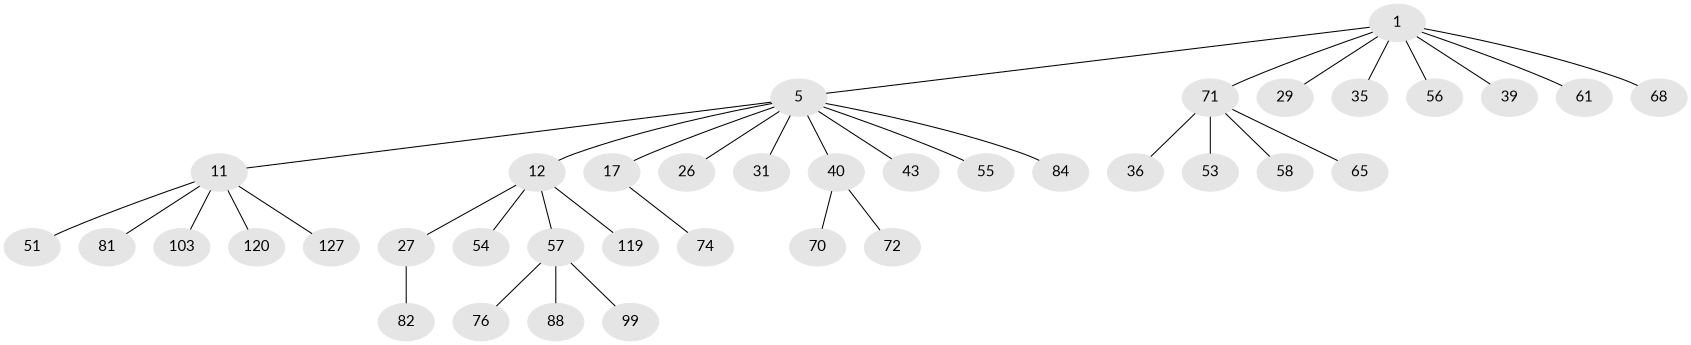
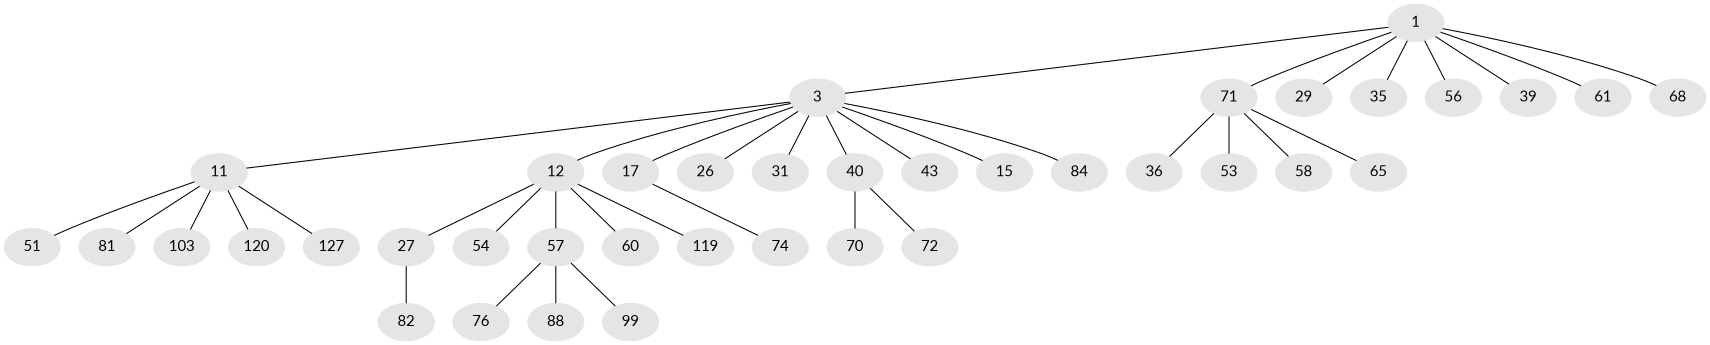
  graph {
    fontname=Lato
    node [color=gray90 fontname=Lato style=filled]
    edge [fontname=Lato]
    1 [super="+2+50+3"]
-   5 [super="+6+32+7+9+63"]
+   5 [super="+6+32+7+9+63" label=3]
    n3 [label=71 super="+38+79+125+69+22"]
    29 [super="+118+68"]
    35
    56
    n7 [label=39]
    61 [super="+92"]
    n9 [label=68 super="+106"]
    11 [super="+13+14+109"]
    12 [super="+20+23"]
    17 [super="+18+37+41"]
    26
    31
    40 [super="+49"]
    43
-   55
+   55 [label=15]
    84
    36 [super="+71"]
    53
    58
    65
    51
    81
    103
    120
    127
    27 [super="+44+28"]
    54 [super="+116"]
    57
+   60 [super="+108"]
    119
    74 [super="+87+77"]
    70 [super="+104"]
    72 [super="+110"]
    82
    76
    88 [super="+91"]
    99
    1 -- 5
    1 -- n3
    1 -- 29
    1 -- 35
    1 -- 56
    1 -- n7
    1 -- 61
    1 -- n9
    5 -- 11
    5 -- 12
    5 -- 17
    5 -- 26
    5 -- 31
    5 -- 40
    5 -- 43
    5 -- 55
    5 -- 84
    n3 -- 36
    n3 -- 53
    n3 -- 58
    n3 -- 65
    11 -- 51
    11 -- 81
    11 -- 103
    11 -- 120
    11 -- 127
    12 -- 27
    12 -- 54
    12 -- 57
+   12 -- 60
    12 -- 119
    17 -- 74
    40 -- 70
    40 -- 72
    27 -- 82
    57 -- 76
    57 -- 88
    57 -- 99
  }
